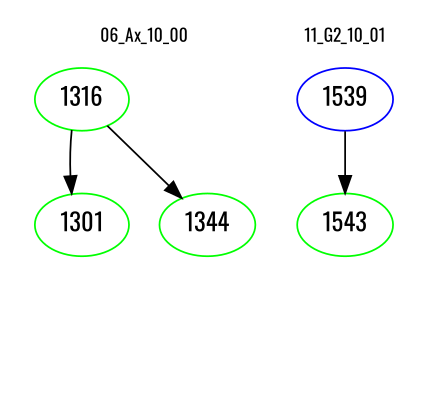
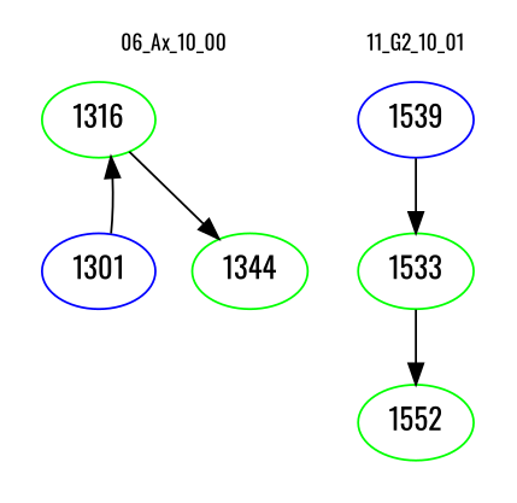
  digraph {
    fontname=Oswald
    node [color=green fontname=Oswald]
    edge [color=black fontname=Oswald]
    n1 [label=1316]
-   n2 [label=1301]
+   n2 [color=blue label=1301]
    n3 [label=1344]
-   n4 [label=1543]
+   n4 [label=1533]
    n5 [color=blue label=1539]
+   n6 [label=1552]
    subgraph cluster_1 {
      color=white
      fontsize=10
      label="06_Ax_10_00"
      n1
      n2
      n3
    }
    subgraph cluster_2 {
      color=white
      fontsize=10
      label="11_G2_10_01"
      n4
      n5
+     n6
    }
-   n1 -> n2
+   n2 -> n1
    n1 -> n3
+   n4 -> n6
    n5 -> n4
  }
